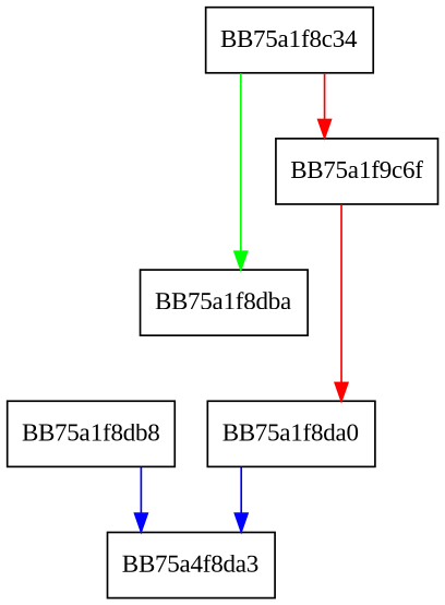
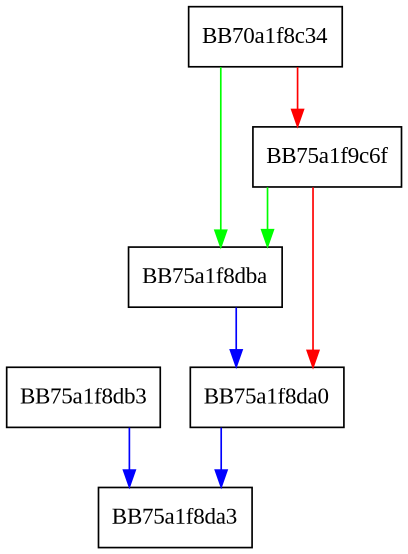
  digraph {
    fontname="Liberation Serif"
    splines=ortho
    node [fontname="Liberation Serif" shape=box]
    edge [color=blue fontname="Liberation Serif"]
    n1 [label=BB75a1f9c6f]
-   BB75a1f8c34
+   BB75a1f8c34 [label=BB70a1f8c34]
    BB75a1f8dba
-   BB75a1f8db8
-   BB75a1f8da3 [label=BB75a4f8da3]
+   BB75a1f8db8 [label=BB75a1f8db3]
+   BB75a1f8da3
    BB75a1f8da0
+   n1 -> BB75a1f8dba [color=green]
    n1 -> BB75a1f8da0 [color=red]
    BB75a1f8c34 -> n1 [color=red]
    BB75a1f8c34 -> BB75a1f8dba [color=green]
+   BB75a1f8dba -> BB75a1f8da0
    BB75a1f8db8 -> BB75a1f8da3
    BB75a1f8da0 -> BB75a1f8da3
  }
